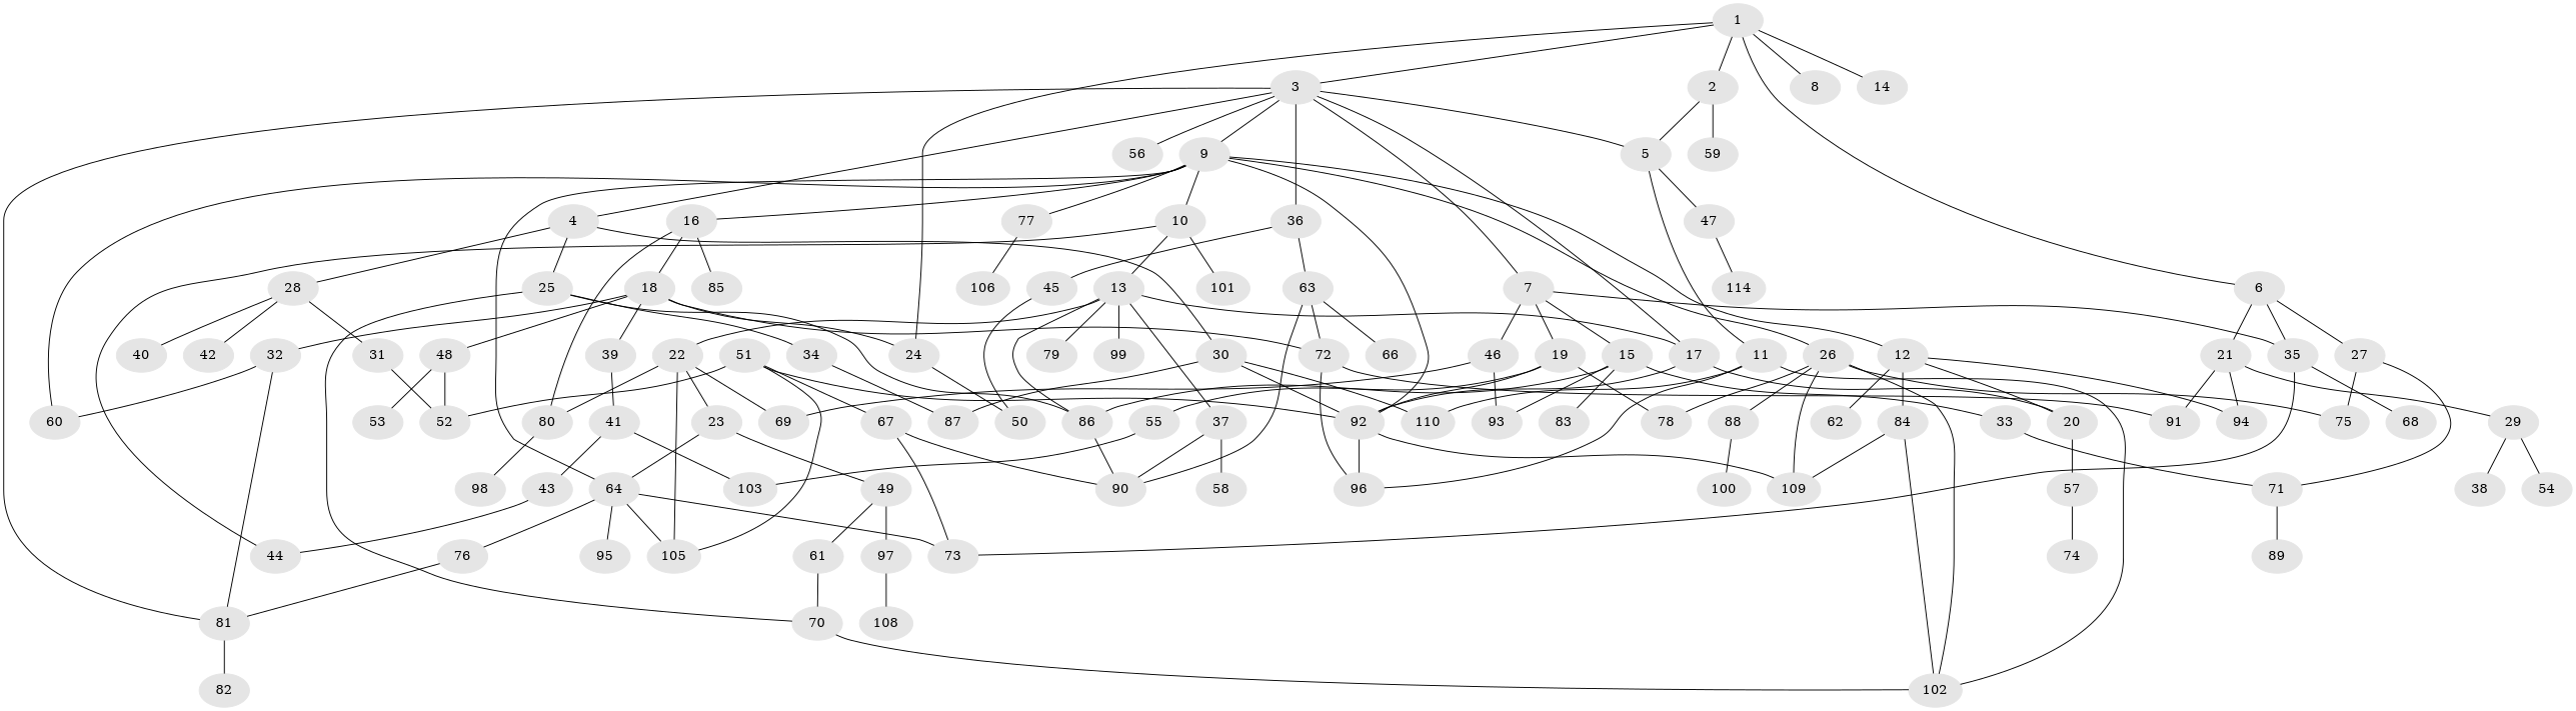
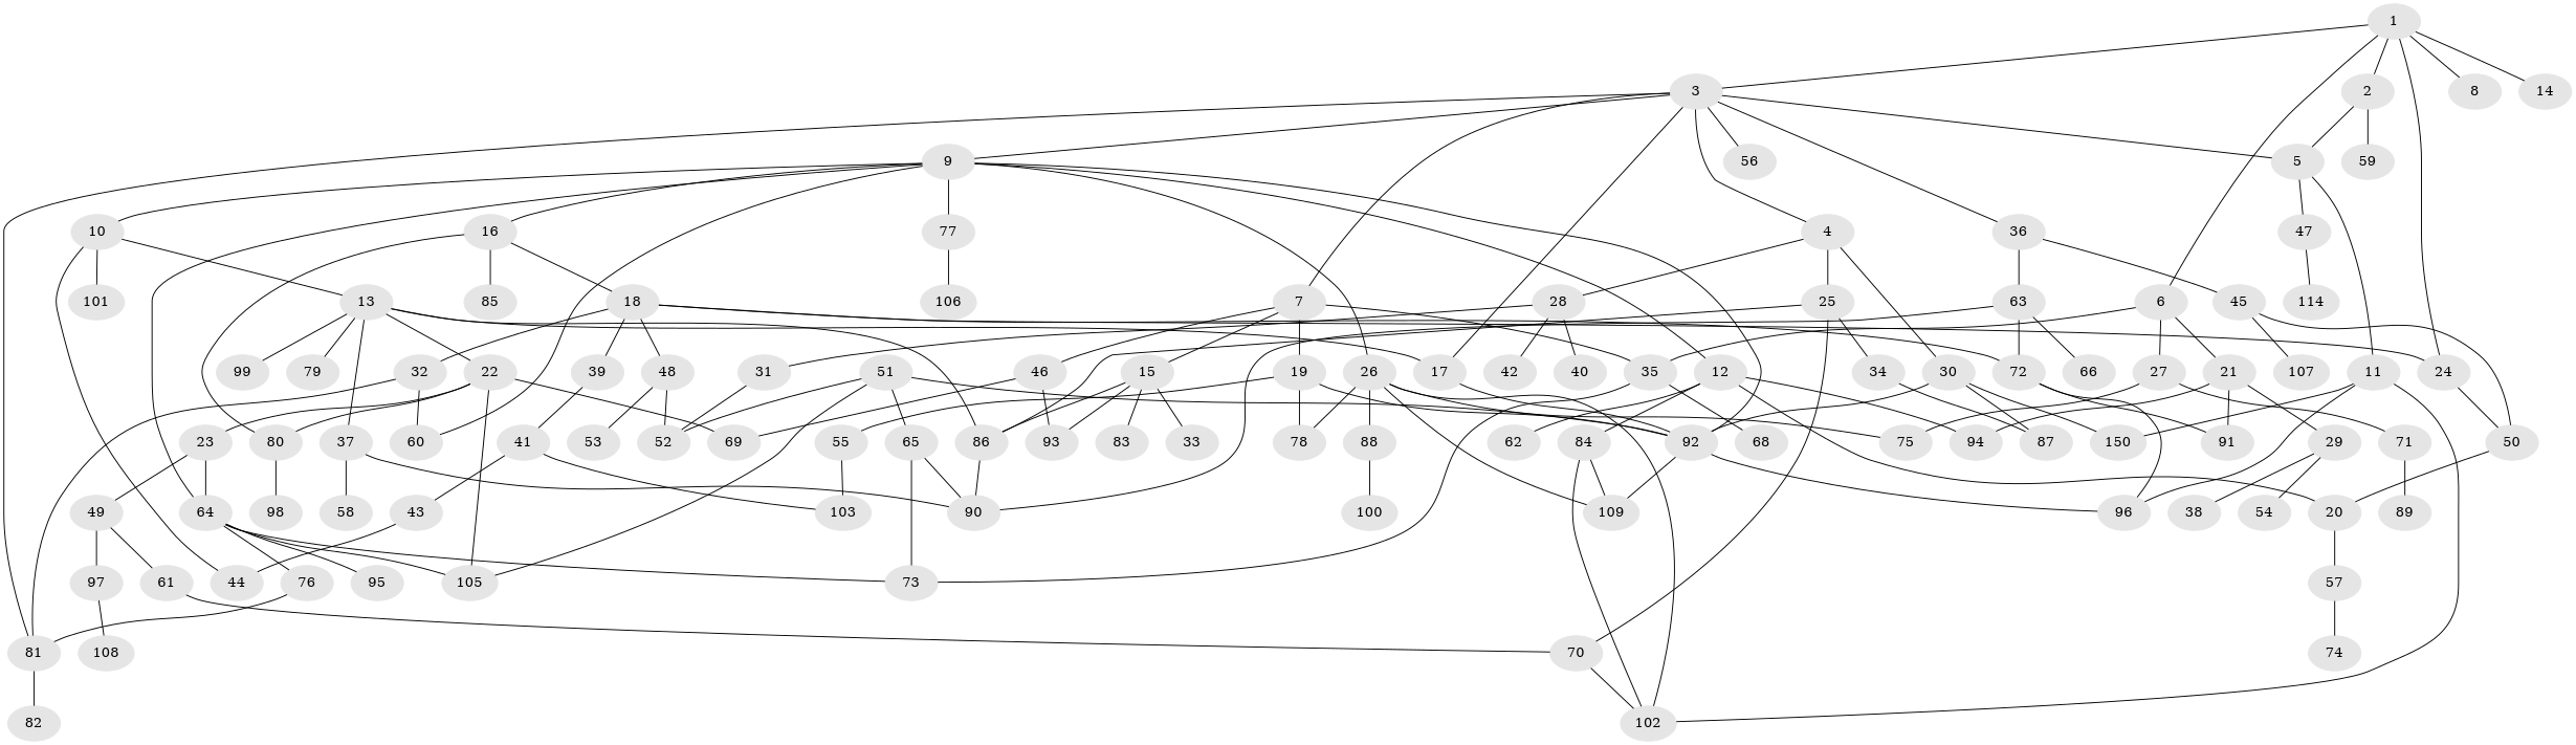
  graph {
    node [color=gray90 style=filled]
    1
    2
    3
    6
    8
    14
    24
    5
    59
    4
    7
    9
    17
    36
    56
    81
    21
    27
    35
    50
    11
    47
    25
    28
    30
    15
    19
    46
    10
    12
    16
    26
    60
    64
    77
    92
    20
    45
    63
    82
    86
    34
    70
    31
    40
    42
-   110
+   110 [label=150]
    87
    96
    102
    n51 [label=114]
    94
    29
    91
    75
    71
    68
    73
    33
    83
    93
    55
    78
    69
    13
    44
    101
    62
    84
    18
    80
    85
    88
    109
    105
    76
    95
    106
    22
    37
    79
    99
    57
    23
    58
    90
    32
    39
    48
    72
    98
    51
    52
-   67
+   67 [label=65]
    41
    53
    103
    74
    38
    54
    49
    61
    97
    100
    89
+   107
    66
    43
    108
    1 -- 2
    1 -- 3
    1 -- 6
    1 -- 8
    1 -- 14
    1 -- 24
    2 -- 5
    2 -- 59
    3 -- 5
    3 -- 4
    3 -- 7
    3 -- 9
    3 -- 17
    3 -- 36
    3 -- 56
    3 -- 81
    6 -- 21
    6 -- 27
    6 -- 35
    24 -- 50
    5 -- 11
    5 -- 47
    4 -- 25
    4 -- 28
    4 -- 30
    7 -- 35
    7 -- 15
    7 -- 19
    7 -- 46
    9 -- 10
    9 -- 12
    9 -- 16
    9 -- 26
    9 -- 60
    9 -- 64
    9 -- 77
    9 -- 92
    17 -- 92
-   17 -- 20
+   50 -- 20
    36 -- 45
    36 -- 63
    81 -- 82
    21 -- 94
    21 -- 29
    21 -- 91
    27 -- 75
    27 -- 71
    35 -- 68
    35 -- 73
    11 -- 110
    11 -- 96
    11 -- 102
    47 -- n51
    25 -- 86
    25 -- 34
    25 -- 70
    28 -- 31
    28 -- 40
    28 -- 42
    30 -- 92
    30 -- 110
    30 -- 87
    15 -- 86
    15 -- 33
    15 -- 83
    15 -- 93
    19 -- 92
    19 -- 55
    19 -- 78
    46 -- 93
    46 -- 69
    10 -- 13
    10 -- 44
    10 -- 101
    12 -- 20
    12 -- 94
    12 -- 62
    12 -- 84
    16 -- 18
    16 -- 80
    16 -- 85
    26 -- 102
    26 -- 75
    26 -- 78
    26 -- 88
    26 -- 109
    64 -- 73
    64 -- 105
    64 -- 76
    64 -- 95
    77 -- 106
    92 -- 96
    92 -- 109
    20 -- 57
    45 -- 50
+   45 -- 107
    63 -- 90
    63 -- 72
    63 -- 66
    86 -- 90
    34 -- 87
    70 -- 102
    31 -- 52
    29 -- 38
    29 -- 54
    71 -- 89
-   33 -- 71
    55 -- 103
    13 -- 17
    13 -- 86
    13 -- 22
    13 -- 37
    13 -- 79
    13 -- 99
    84 -- 102
    84 -- 109
    18 -- 24
    18 -- 32
    18 -- 39
    18 -- 48
    18 -- 72
    80 -- 98
    88 -- 100
    76 -- 81
    22 -- 69
    22 -- 80
    22 -- 105
    22 -- 23
    37 -- 58
    37 -- 90
    57 -- 74
    23 -- 64
    23 -- 49
    32 -- 81
    32 -- 60
    39 -- 41
    48 -- 52
    48 -- 53
    72 -- 96
    72 -- 91
    51 -- 92
    51 -- 105
    51 -- 52
    51 -- 67
    67 -- 73
    67 -- 90
    41 -- 103
    41 -- 43
    49 -- 61
    49 -- 97
    61 -- 70
    97 -- 108
    43 -- 44
  }
